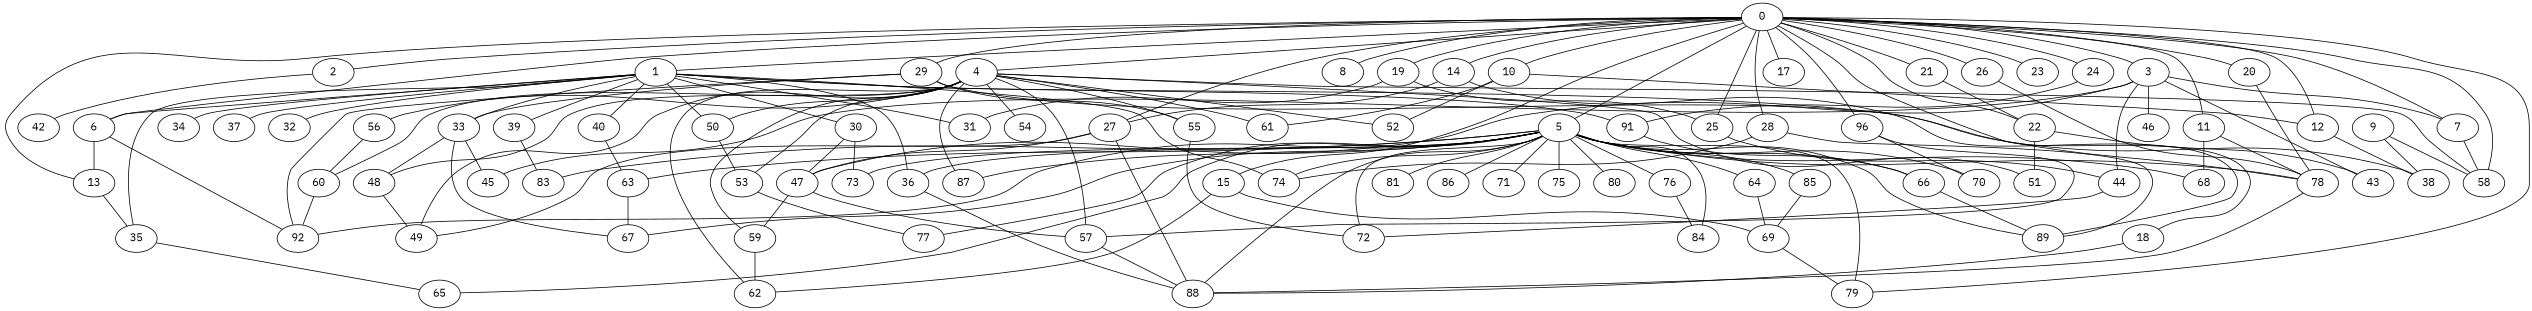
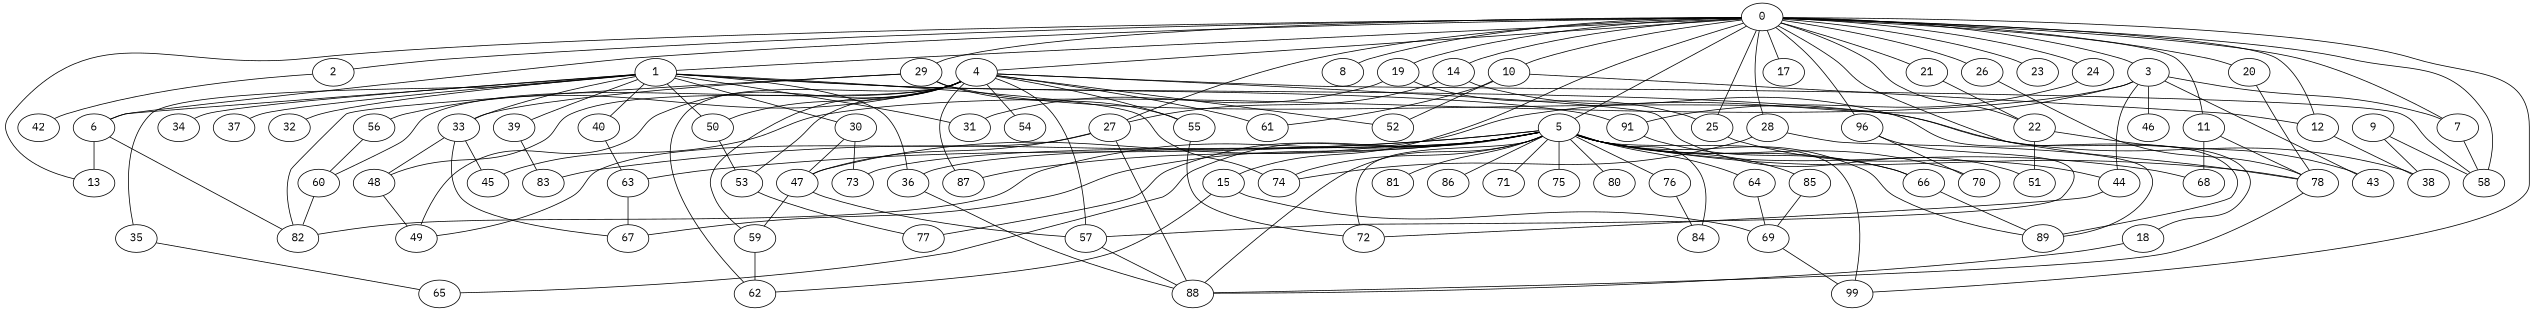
  graph {
    fontname="IBM Plex Mono"
    node [fontname="IBM Plex Mono"]
    edge [fontname="IBM Plex Mono"]
    0
    1
    2
    3
    4
    5
    6
    7
    8
    10
    11
    12
    13
    14
    15
    n16 [label=96]
    17
    18
    19
    20
    21
    22
    23
    24
    25
    26
    27
    28
    29
-   79
+   79 [label=99]
    58
    32
    34
    35
    36
    37
    38
    33
    40
    n40 [label=91]
    39
    30
    31
    74
    50
    42
    43
    44
    45
    46
    47
    48
    49
    51
    52
    53
    54
    55
    56
    57
    59
    60
    61
    62
    87
    63
    64
    65
    66
    67
    68
    70
    71
    72
    73
    75
    76
    77
    78
    80
    81
-   82 [label=92]
+   82
    83
    84
    85
    86
    88
    89
    9
    69
    0 -- 1
    0 -- 2
    0 -- 3
    0 -- 4
    0 -- 5
    0 -- 6
    0 -- 7
    0 -- 8
    0 -- 10
    0 -- 11
    0 -- 12
    0 -- 13
    0 -- 14
    0 -- 15
    0 -- n16
    0 -- 17
    0 -- 18
    0 -- 19
    0 -- 20
    0 -- 21
    0 -- 22
    0 -- 23
    0 -- 24
    0 -- 25
    0 -- 26
    0 -- 27
    0 -- 28
    0 -- 29
    0 -- 79
    0 -- 58
    1 -- 6
    1 -- 32
    1 -- 34
    1 -- 35
    1 -- 36
    1 -- 37
    1 -- 38
    1 -- 33
    1 -- 40
    1 -- n40
    1 -- 39
    1 -- 30
    1 -- 31
    1 -- 74
    1 -- 50
    2 -- 42
    3 -- 7
    3 -- 43
    3 -- 44
    3 -- 45
    3 -- 46
    3 -- 47
    4 -- 58
    4 -- 50
    4 -- 48
    4 -- 49
    4 -- 51
    4 -- 52
    4 -- 53
    4 -- 54
    4 -- 55
    4 -- 56
    4 -- 57
    4 -- 59
    4 -- 60
    4 -- 61
    4 -- 62
    4 -- 87
    5 -- 79
    5 -- 36
    5 -- 74
    5 -- 87
    5 -- 63
    5 -- 64
    5 -- 65
    5 -- 66
    5 -- 67
    5 -- 68
    5 -- 70
    5 -- 71
    5 -- 72
    5 -- 73
    5 -- 75
    5 -- 76
    5 -- 77
    5 -- 78
    5 -- 80
    5 -- 81
    5 -- 82
    5 -- 83
    5 -- 84
    5 -- 85
    5 -- 86
    5 -- 88
    5 -- 89
    6 -- 13
    6 -- 82
    7 -- 58
    10 -- 12
    10 -- 52
    10 -- 61
    11 -- 68
    11 -- 78
    12 -- 38
-   13 -- 35
    14 -- 27
    14 -- 89
    15 -- 62
    15 -- 69
    n16 -- 57
    n16 -- 70
    18 -- 88
    19 -- 25
    19 -- 31
    20 -- 78
    21 -- 22
    22 -- 43
    22 -- 51
    24 -- n40
    25 -- 44
    26 -- 78
    27 -- 47
    27 -- 49
    27 -- 88
    28 -- 74
    28 -- 89
    29 -- 33
    29 -- 55
    29 -- 78
    29 -- 82
    35 -- 65
    36 -- 88
    33 -- 45
    33 -- 48
    33 -- 67
    40 -- 63
    n40 -- 66
    39 -- 83
    30 -- 47
    30 -- 73
    50 -- 53
    44 -- 72
    47 -- 57
    47 -- 59
    48 -- 49
    53 -- 77
    55 -- 72
    56 -- 60
    57 -- 88
    59 -- 62
    60 -- 82
    63 -- 67
    64 -- 69
    66 -- 89
    76 -- 84
    78 -- 88
    85 -- 69
    9 -- 58
    9 -- 38
    69 -- 79
  }
